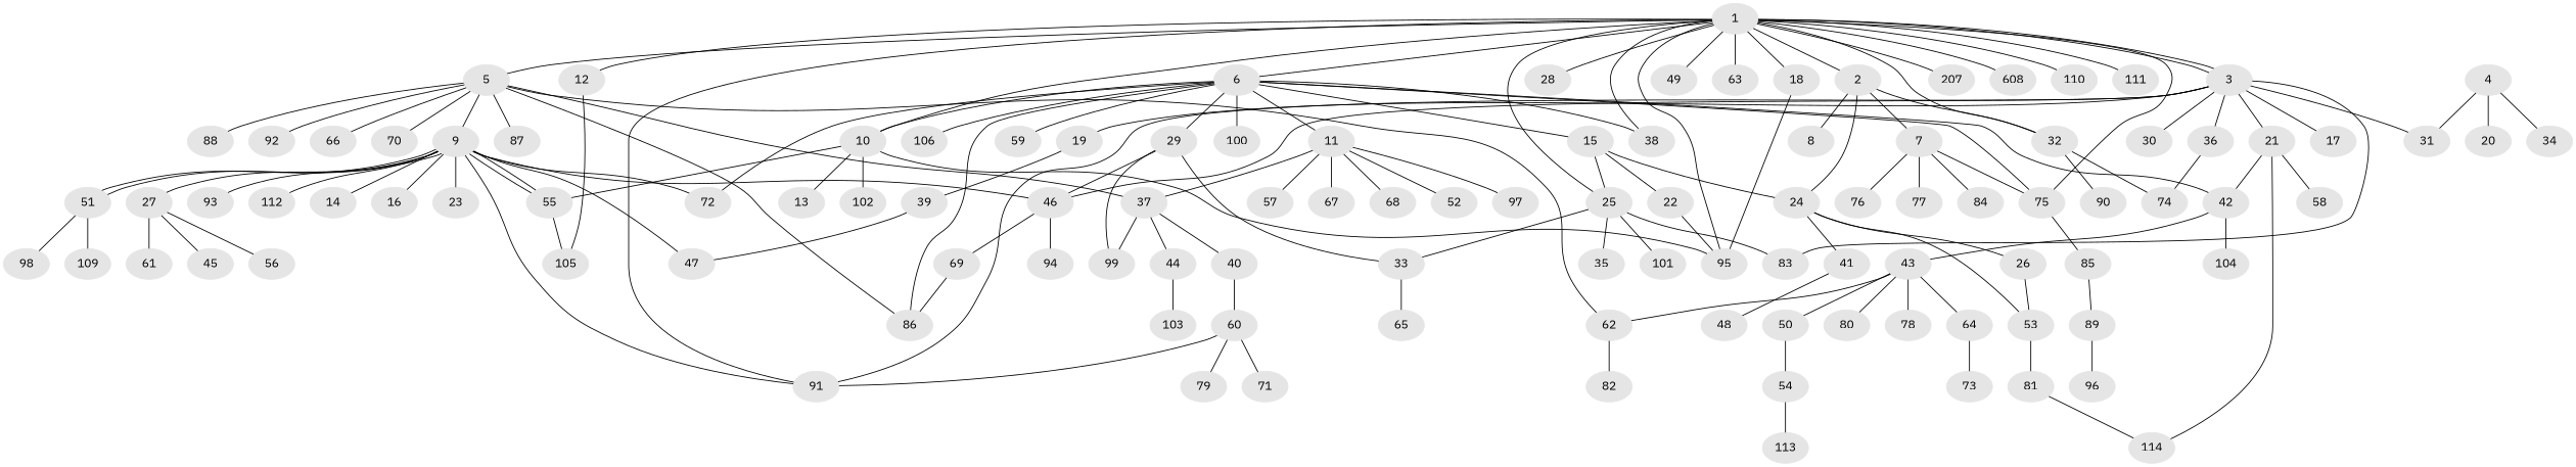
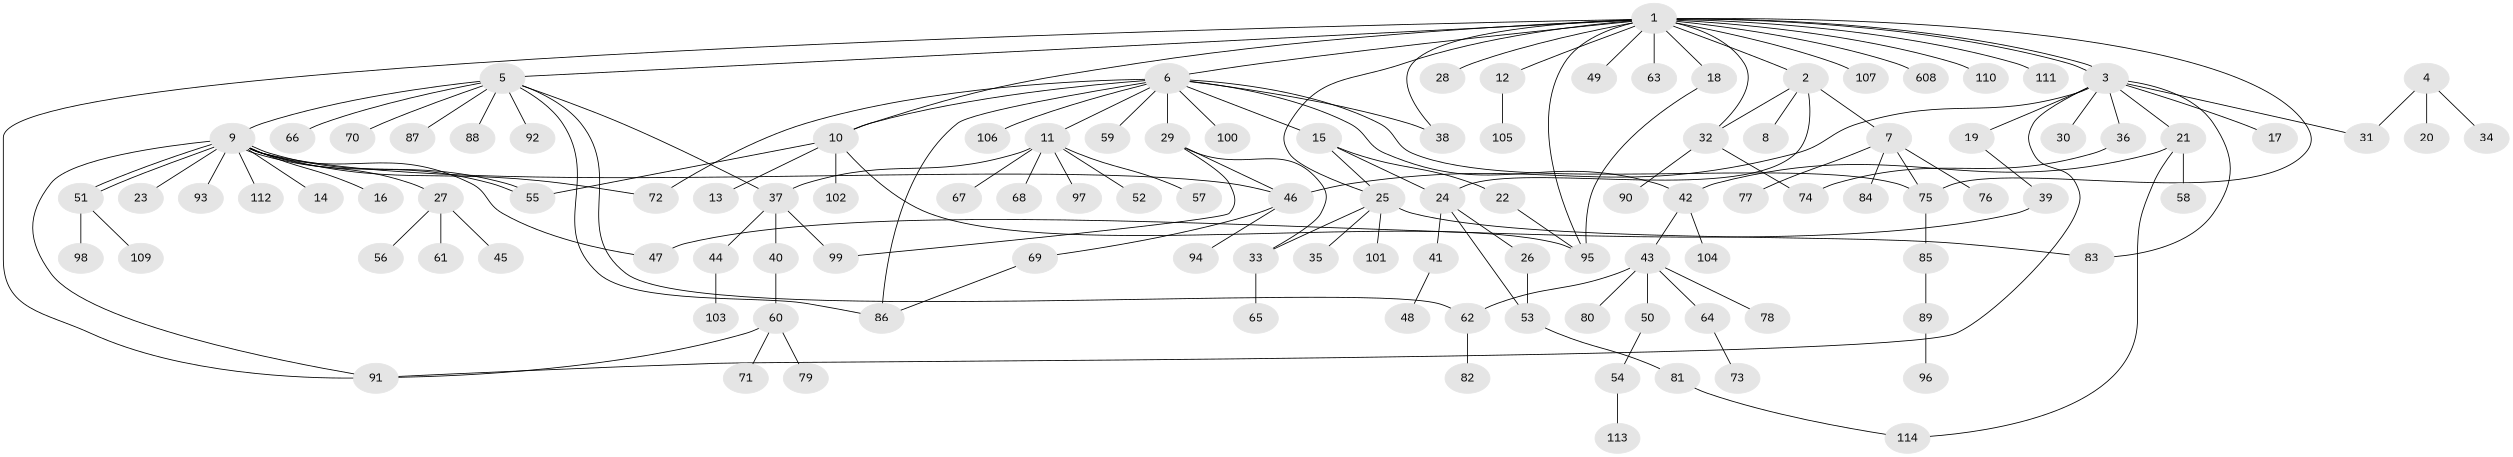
  graph {
    fontname="IBM Plex Sans"
    node [color=gray90 fontname="IBM Plex Sans" style=filled]
    edge [fontname="IBM Plex Sans"]
    1
    2
    3
    5
    6
    10
    12
    18
    25
    28
    32
    38
    49
    63
    75
    91
    95
-   107 [label=207]
+   107
    n19 [label=608]
    110
    111
    7
    8
    24
    17
    19
    21
    30
    36
    46
    83
    31
    9
    37
    62
    66
    70
    86
    87
    88
    92
    11
    15
    29
    42
    59
    72
    100
    106
    55
    13
    102
    105
    33
    35
    101
    74
    90
    85
    76
    77
    84
    26
    41
    53
    4
    20
    34
    39
    58
    114
    69
    94
    14
    16
    23
    27
    47
    51
    93
    112
    99
    40
    44
    82
    52
    57
    67
    68
    97
    22
    43
    104
    45
    56
    61
    98
    109
    48
    81
    65
    60
    103
    50
    54
    71
    79
    64
    78
    80
    73
    113
    89
    96
    1 -- 2
    1 -- 3
    1 -- 3
    1 -- 5
    1 -- 6
    1 -- 10
    1 -- 12
    1 -- 18
    1 -- 25
    1 -- 28
    1 -- 32
    1 -- 38
    1 -- 49
    1 -- 63
    1 -- 75
    1 -- 91
    1 -- 95
    1 -- 107
    1 -- n19
    1 -- 110
    1 -- 111
    2 -- 32
    2 -- 7
    2 -- 8
    2 -- 24
    3 -- 91
    3 -- 17
    3 -- 19
    3 -- 21
    3 -- 30
    3 -- 36
    3 -- 46
    3 -- 83
    3 -- 31
    5 -- 9
    5 -- 37
    5 -- 62
    5 -- 66
    5 -- 70
    5 -- 86
    5 -- 87
    5 -- 88
    5 -- 92
    6 -- 10
    6 -- 38
    6 -- 75
    6 -- 86
    6 -- 11
    6 -- 15
    6 -- 29
    6 -- 42
    6 -- 59
    6 -- 72
    6 -- 100
    6 -- 106
    10 -- 95
    10 -- 55
    10 -- 13
    10 -- 102
    12 -- 105
    18 -- 95
    25 -- 83
    25 -- 33
    25 -- 35
    25 -- 101
    32 -- 74
    32 -- 90
    75 -- 85
    7 -- 75
    7 -- 76
    7 -- 77
    7 -- 84
    24 -- 26
    24 -- 41
    24 -- 53
    19 -- 39
    21 -- 42
    21 -- 58
    21 -- 114
    36 -- 74
    46 -- 69
    46 -- 94
    9 -- 91
    9 -- 46
    9 -- 72
    9 -- 55
    9 -- 55
    9 -- 14
    9 -- 16
    9 -- 23
    9 -- 27
    9 -- 47
    9 -- 51
    9 -- 51
    9 -- 93
    9 -- 112
    37 -- 99
    37 -- 40
    37 -- 44
    62 -- 82
    11 -- 37
    11 -- 52
    11 -- 57
    11 -- 67
    11 -- 68
    11 -- 97
    15 -- 25
    15 -- 24
    15 -- 22
    29 -- 46
    29 -- 33
    29 -- 99
    42 -- 43
    42 -- 104
-   55 -- 105
    33 -- 65
    85 -- 89
    26 -- 53
    41 -- 48
    53 -- 81
    4 -- 31
    4 -- 20
    4 -- 34
    39 -- 47
    69 -- 86
    27 -- 45
    27 -- 56
    27 -- 61
    51 -- 98
    51 -- 109
    40 -- 60
    44 -- 103
    22 -- 95
    43 -- 62
    43 -- 50
    43 -- 64
    43 -- 78
    43 -- 80
    81 -- 114
    60 -- 91
    60 -- 71
    60 -- 79
    50 -- 54
    54 -- 113
    64 -- 73
    89 -- 96
  }
